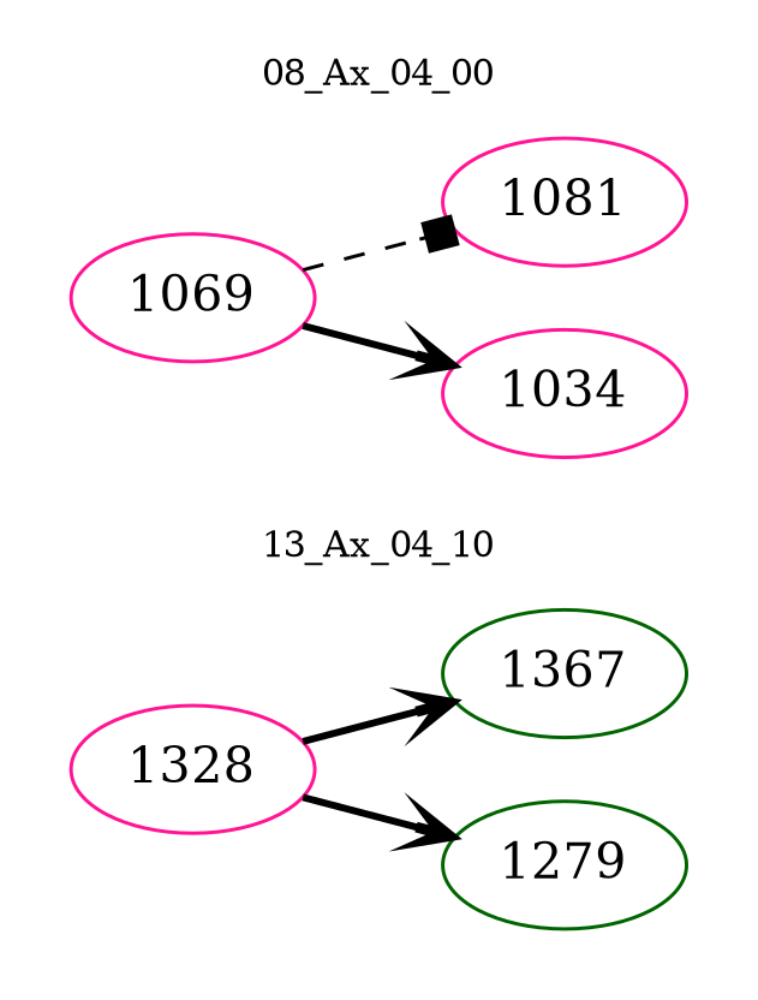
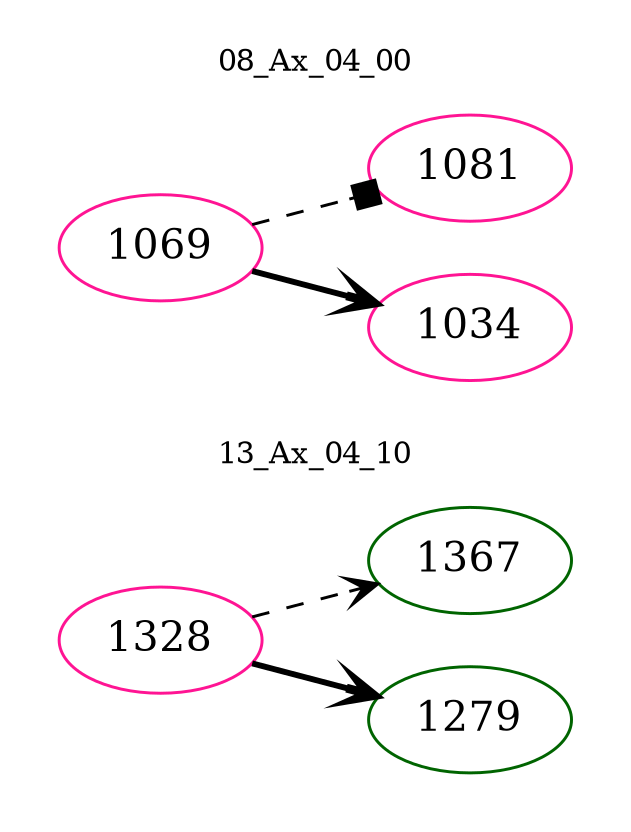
  digraph {
    rankdir=LR
    node [color=deeppink]
    edge [arrowhead=vee color=black style=bold]
    n1 [label=1328]
    n2 [color=darkgreen label=1279]
    n3 [color=darkgreen label=1367]
    n4 [label=1069]
    n5 [label=1034]
    n6 [label=1081]
    subgraph cluster_1 {
      color=white
      fontsize=10
      label="13_Ax_04_10"
      n1
      n2
      n3
    }
    subgraph cluster_2 {
      color=white
      fontsize=10
      label="08_Ax_04_00"
      n4
      n5
      n6
    }
    n1 -> n2
-   n1 -> n3
+   n1 -> n3 [style=dashed]
    n4 -> n5
    n4 -> n6 [arrowhead=box style=dashed]
  }
